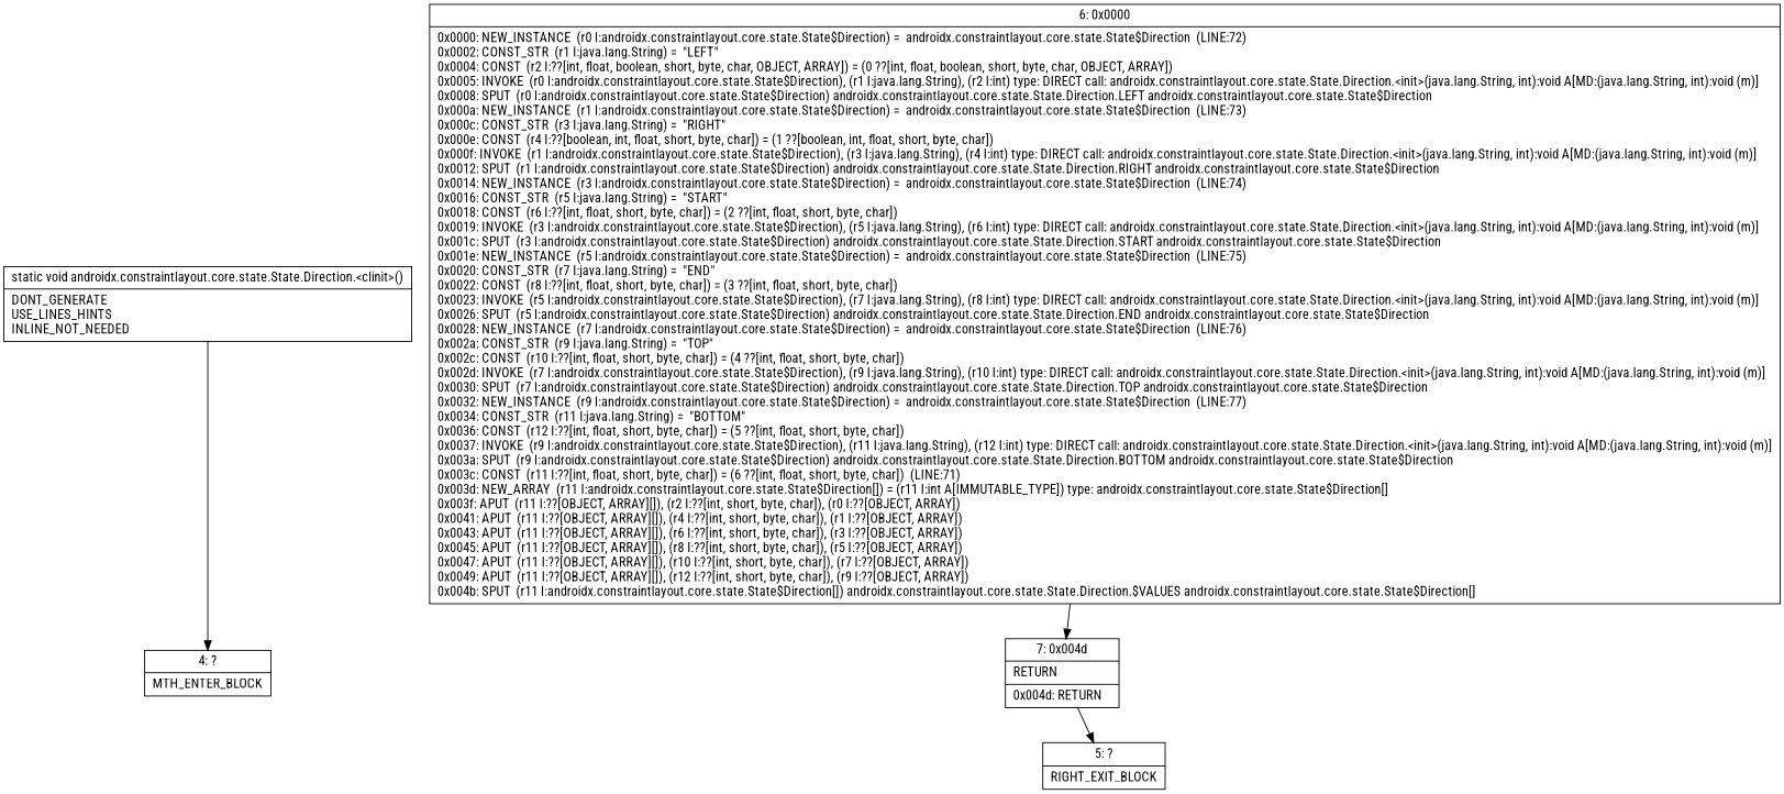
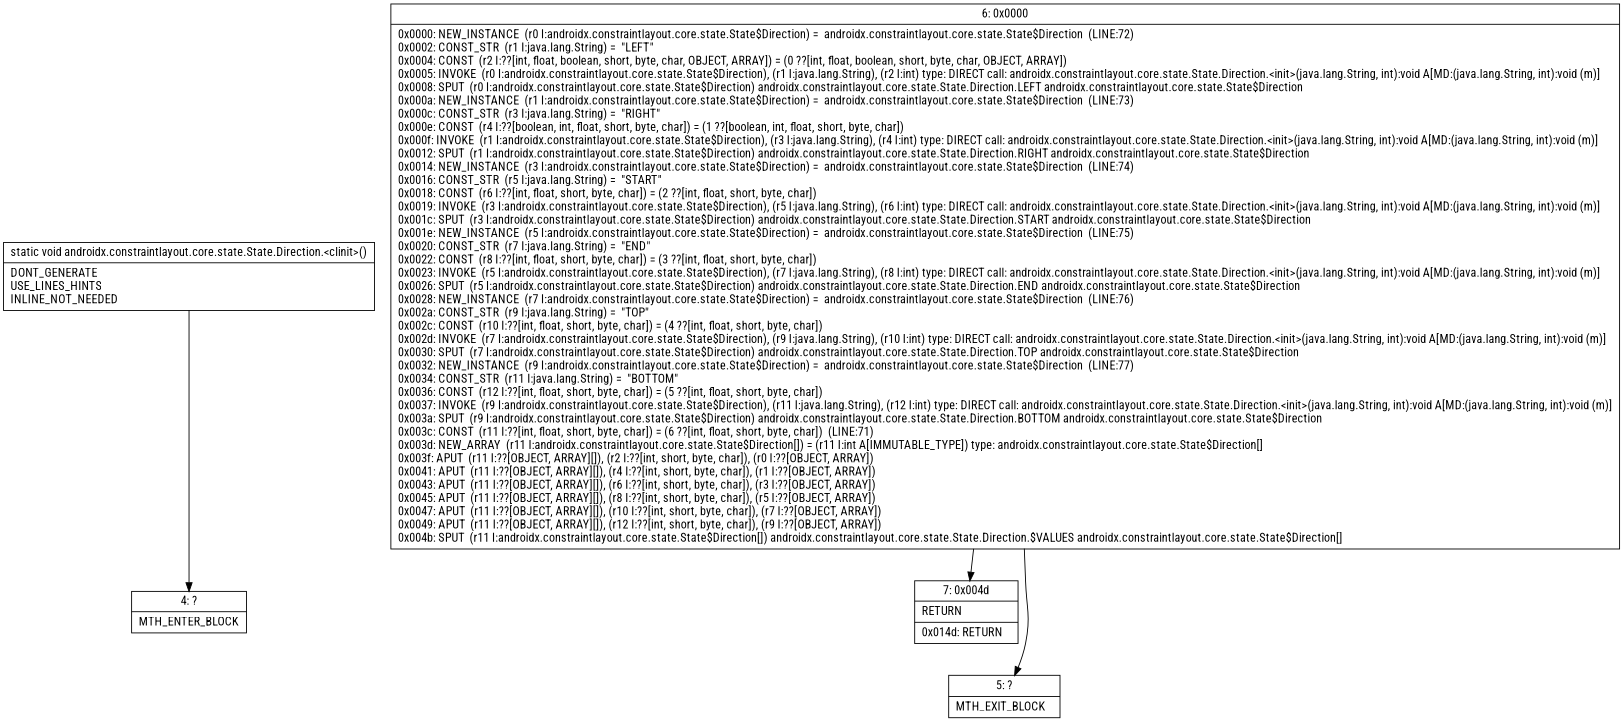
  digraph {
    fontname="Roboto Condensed"
    node [fontname="Roboto Condensed" shape=record]
    edge [fontname="Roboto Condensed"]
    n1 [label="{4\:\ ?|MTH_ENTER_BLOCK\l}"]
    n2 [label="{6\:\ 0x0000|0x0000: NEW_INSTANCE  (r0 I:androidx.constraintlayout.core.state.State$Direction) =  androidx.constraintlayout.core.state.State$Direction  (LINE:72)\l0x0002: CONST_STR  (r1 I:java.lang.String) =  \"LEFT\" \l0x0004: CONST  (r2 I:??[int, float, boolean, short, byte, char, OBJECT, ARRAY]) = (0 ??[int, float, boolean, short, byte, char, OBJECT, ARRAY]) \l0x0005: INVOKE  (r0 I:androidx.constraintlayout.core.state.State$Direction), (r1 I:java.lang.String), (r2 I:int) type: DIRECT call: androidx.constraintlayout.core.state.State.Direction.\<init\>(java.lang.String, int):void A[MD:(java.lang.String, int):void (m)]\l0x0008: SPUT  (r0 I:androidx.constraintlayout.core.state.State$Direction) androidx.constraintlayout.core.state.State.Direction.LEFT androidx.constraintlayout.core.state.State$Direction \l0x000a: NEW_INSTANCE  (r1 I:androidx.constraintlayout.core.state.State$Direction) =  androidx.constraintlayout.core.state.State$Direction  (LINE:73)\l0x000c: CONST_STR  (r3 I:java.lang.String) =  \"RIGHT\" \l0x000e: CONST  (r4 I:??[boolean, int, float, short, byte, char]) = (1 ??[boolean, int, float, short, byte, char]) \l0x000f: INVOKE  (r1 I:androidx.constraintlayout.core.state.State$Direction), (r3 I:java.lang.String), (r4 I:int) type: DIRECT call: androidx.constraintlayout.core.state.State.Direction.\<init\>(java.lang.String, int):void A[MD:(java.lang.String, int):void (m)]\l0x0012: SPUT  (r1 I:androidx.constraintlayout.core.state.State$Direction) androidx.constraintlayout.core.state.State.Direction.RIGHT androidx.constraintlayout.core.state.State$Direction \l0x0014: NEW_INSTANCE  (r3 I:androidx.constraintlayout.core.state.State$Direction) =  androidx.constraintlayout.core.state.State$Direction  (LINE:74)\l0x0016: CONST_STR  (r5 I:java.lang.String) =  \"START\" \l0x0018: CONST  (r6 I:??[int, float, short, byte, char]) = (2 ??[int, float, short, byte, char]) \l0x0019: INVOKE  (r3 I:androidx.constraintlayout.core.state.State$Direction), (r5 I:java.lang.String), (r6 I:int) type: DIRECT call: androidx.constraintlayout.core.state.State.Direction.\<init\>(java.lang.String, int):void A[MD:(java.lang.String, int):void (m)]\l0x001c: SPUT  (r3 I:androidx.constraintlayout.core.state.State$Direction) androidx.constraintlayout.core.state.State.Direction.START androidx.constraintlayout.core.state.State$Direction \l0x001e: NEW_INSTANCE  (r5 I:androidx.constraintlayout.core.state.State$Direction) =  androidx.constraintlayout.core.state.State$Direction  (LINE:75)\l0x0020: CONST_STR  (r7 I:java.lang.String) =  \"END\" \l0x0022: CONST  (r8 I:??[int, float, short, byte, char]) = (3 ??[int, float, short, byte, char]) \l0x0023: INVOKE  (r5 I:androidx.constraintlayout.core.state.State$Direction), (r7 I:java.lang.String), (r8 I:int) type: DIRECT call: androidx.constraintlayout.core.state.State.Direction.\<init\>(java.lang.String, int):void A[MD:(java.lang.String, int):void (m)]\l0x0026: SPUT  (r5 I:androidx.constraintlayout.core.state.State$Direction) androidx.constraintlayout.core.state.State.Direction.END androidx.constraintlayout.core.state.State$Direction \l0x0028: NEW_INSTANCE  (r7 I:androidx.constraintlayout.core.state.State$Direction) =  androidx.constraintlayout.core.state.State$Direction  (LINE:76)\l0x002a: CONST_STR  (r9 I:java.lang.String) =  \"TOP\" \l0x002c: CONST  (r10 I:??[int, float, short, byte, char]) = (4 ??[int, float, short, byte, char]) \l0x002d: INVOKE  (r7 I:androidx.constraintlayout.core.state.State$Direction), (r9 I:java.lang.String), (r10 I:int) type: DIRECT call: androidx.constraintlayout.core.state.State.Direction.\<init\>(java.lang.String, int):void A[MD:(java.lang.String, int):void (m)]\l0x0030: SPUT  (r7 I:androidx.constraintlayout.core.state.State$Direction) androidx.constraintlayout.core.state.State.Direction.TOP androidx.constraintlayout.core.state.State$Direction \l0x0032: NEW_INSTANCE  (r9 I:androidx.constraintlayout.core.state.State$Direction) =  androidx.constraintlayout.core.state.State$Direction  (LINE:77)\l0x0034: CONST_STR  (r11 I:java.lang.String) =  \"BOTTOM\" \l0x0036: CONST  (r12 I:??[int, float, short, byte, char]) = (5 ??[int, float, short, byte, char]) \l0x0037: INVOKE  (r9 I:androidx.constraintlayout.core.state.State$Direction), (r11 I:java.lang.String), (r12 I:int) type: DIRECT call: androidx.constraintlayout.core.state.State.Direction.\<init\>(java.lang.String, int):void A[MD:(java.lang.String, int):void (m)]\l0x003a: SPUT  (r9 I:androidx.constraintlayout.core.state.State$Direction) androidx.constraintlayout.core.state.State.Direction.BOTTOM androidx.constraintlayout.core.state.State$Direction \l0x003c: CONST  (r11 I:??[int, float, short, byte, char]) = (6 ??[int, float, short, byte, char])  (LINE:71)\l0x003d: NEW_ARRAY  (r11 I:androidx.constraintlayout.core.state.State$Direction[]) = (r11 I:int A[IMMUTABLE_TYPE]) type: androidx.constraintlayout.core.state.State$Direction[] \l0x003f: APUT  (r11 I:??[OBJECT, ARRAY][]), (r2 I:??[int, short, byte, char]), (r0 I:??[OBJECT, ARRAY]) \l0x0041: APUT  (r11 I:??[OBJECT, ARRAY][]), (r4 I:??[int, short, byte, char]), (r1 I:??[OBJECT, ARRAY]) \l0x0043: APUT  (r11 I:??[OBJECT, ARRAY][]), (r6 I:??[int, short, byte, char]), (r3 I:??[OBJECT, ARRAY]) \l0x0045: APUT  (r11 I:??[OBJECT, ARRAY][]), (r8 I:??[int, short, byte, char]), (r5 I:??[OBJECT, ARRAY]) \l0x0047: APUT  (r11 I:??[OBJECT, ARRAY][]), (r10 I:??[int, short, byte, char]), (r7 I:??[OBJECT, ARRAY]) \l0x0049: APUT  (r11 I:??[OBJECT, ARRAY][]), (r12 I:??[int, short, byte, char]), (r9 I:??[OBJECT, ARRAY]) \l0x004b: SPUT  (r11 I:androidx.constraintlayout.core.state.State$Direction[]) androidx.constraintlayout.core.state.State.Direction.$VALUES androidx.constraintlayout.core.state.State$Direction[] \l}"]
-   n3 [label="{7\:\ 0x004d|RETURN\l|0x004d: RETURN   \l}"]
-   n4 [label="{5\:\ ?|RIGHT_EXIT_BLOCK\l}"]
+   n3 [label="{7\:\ 0x004d|RETURN\l|0x014d: RETURN   \l}"]
+   n4 [label="{5\:\ ?|MTH_EXIT_BLOCK\l}"]
    n5 [label="{static void androidx.constraintlayout.core.state.State.Direction.\<clinit\>()  | DONT_GENERATE\lUSE_LINES_HINTS\lINLINE_NOT_NEEDED\l}"]
    n2 -> n3
-   n3 -> n4
+   n2 -> n4
    n5 -> n1
  }
